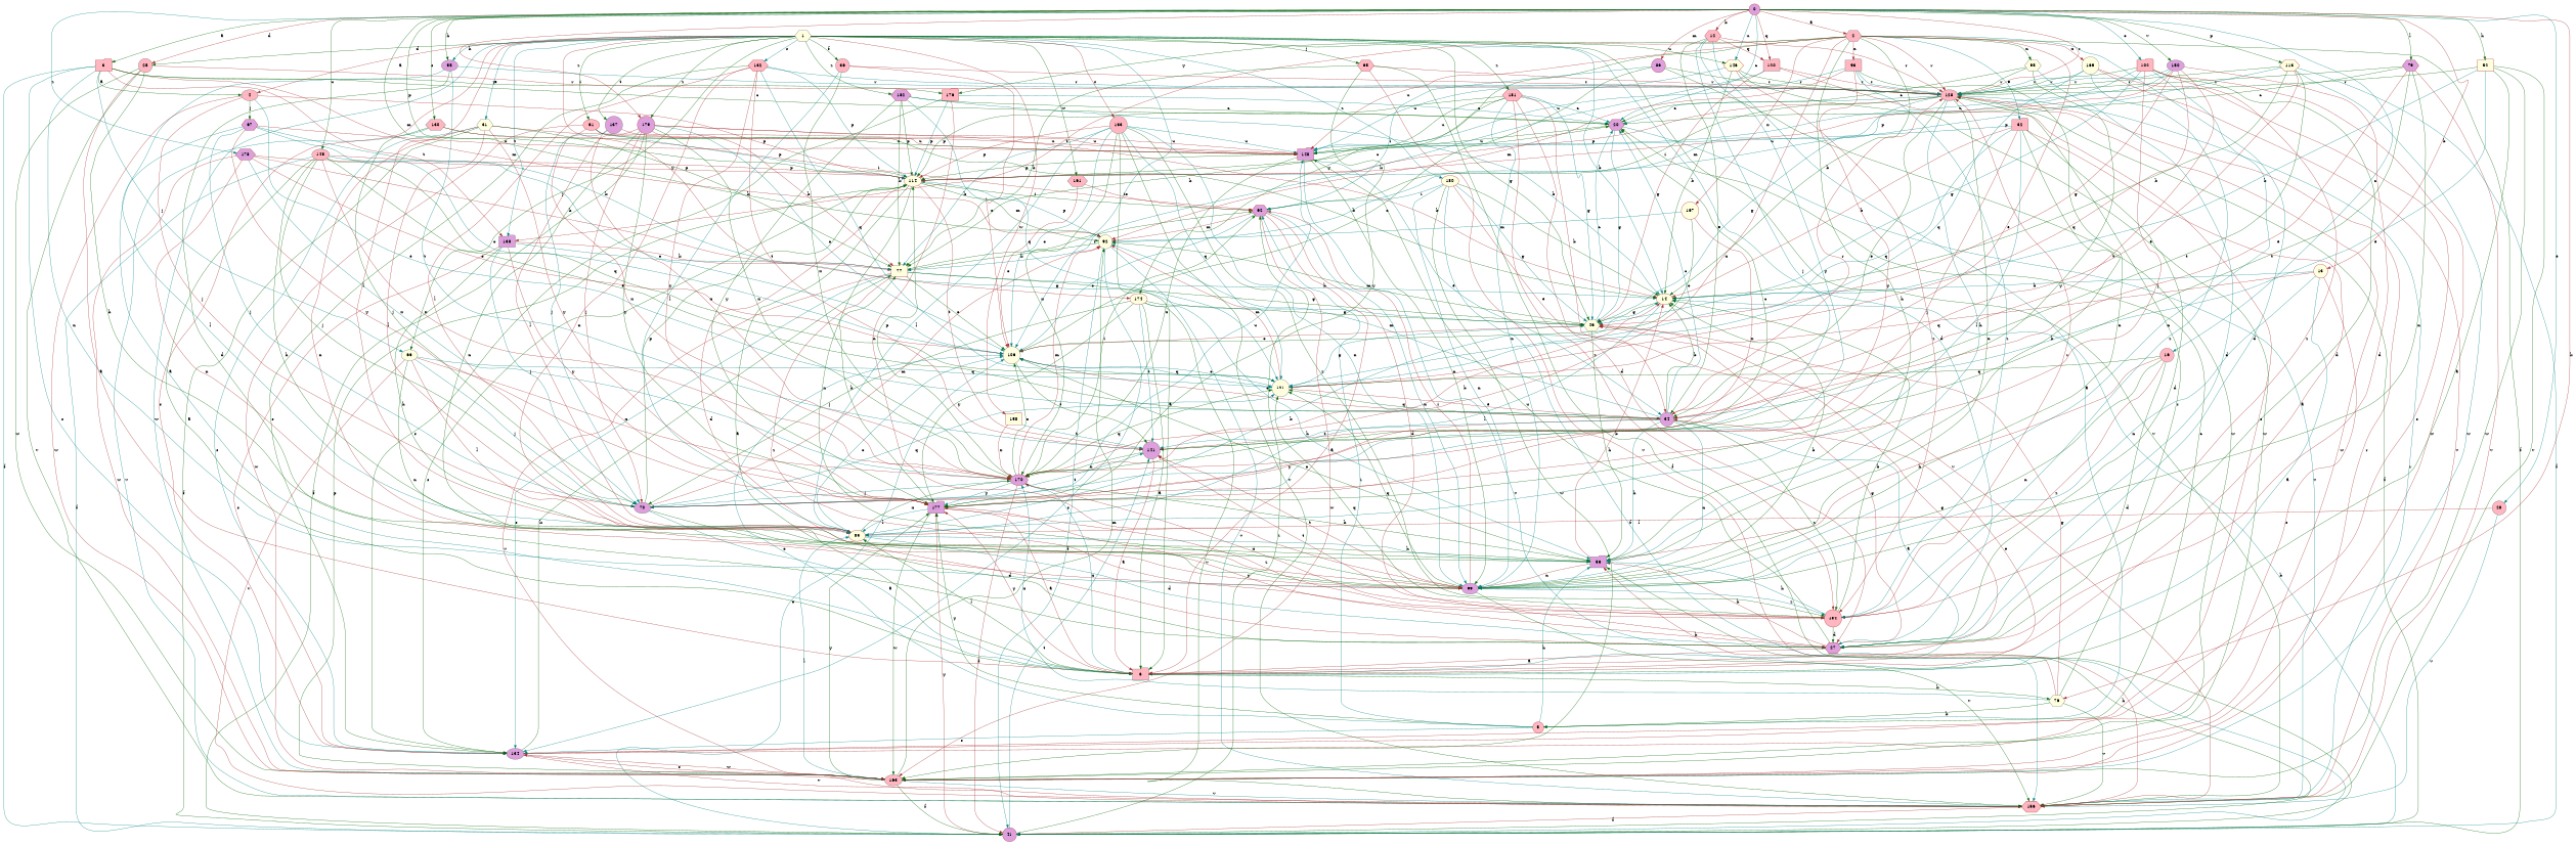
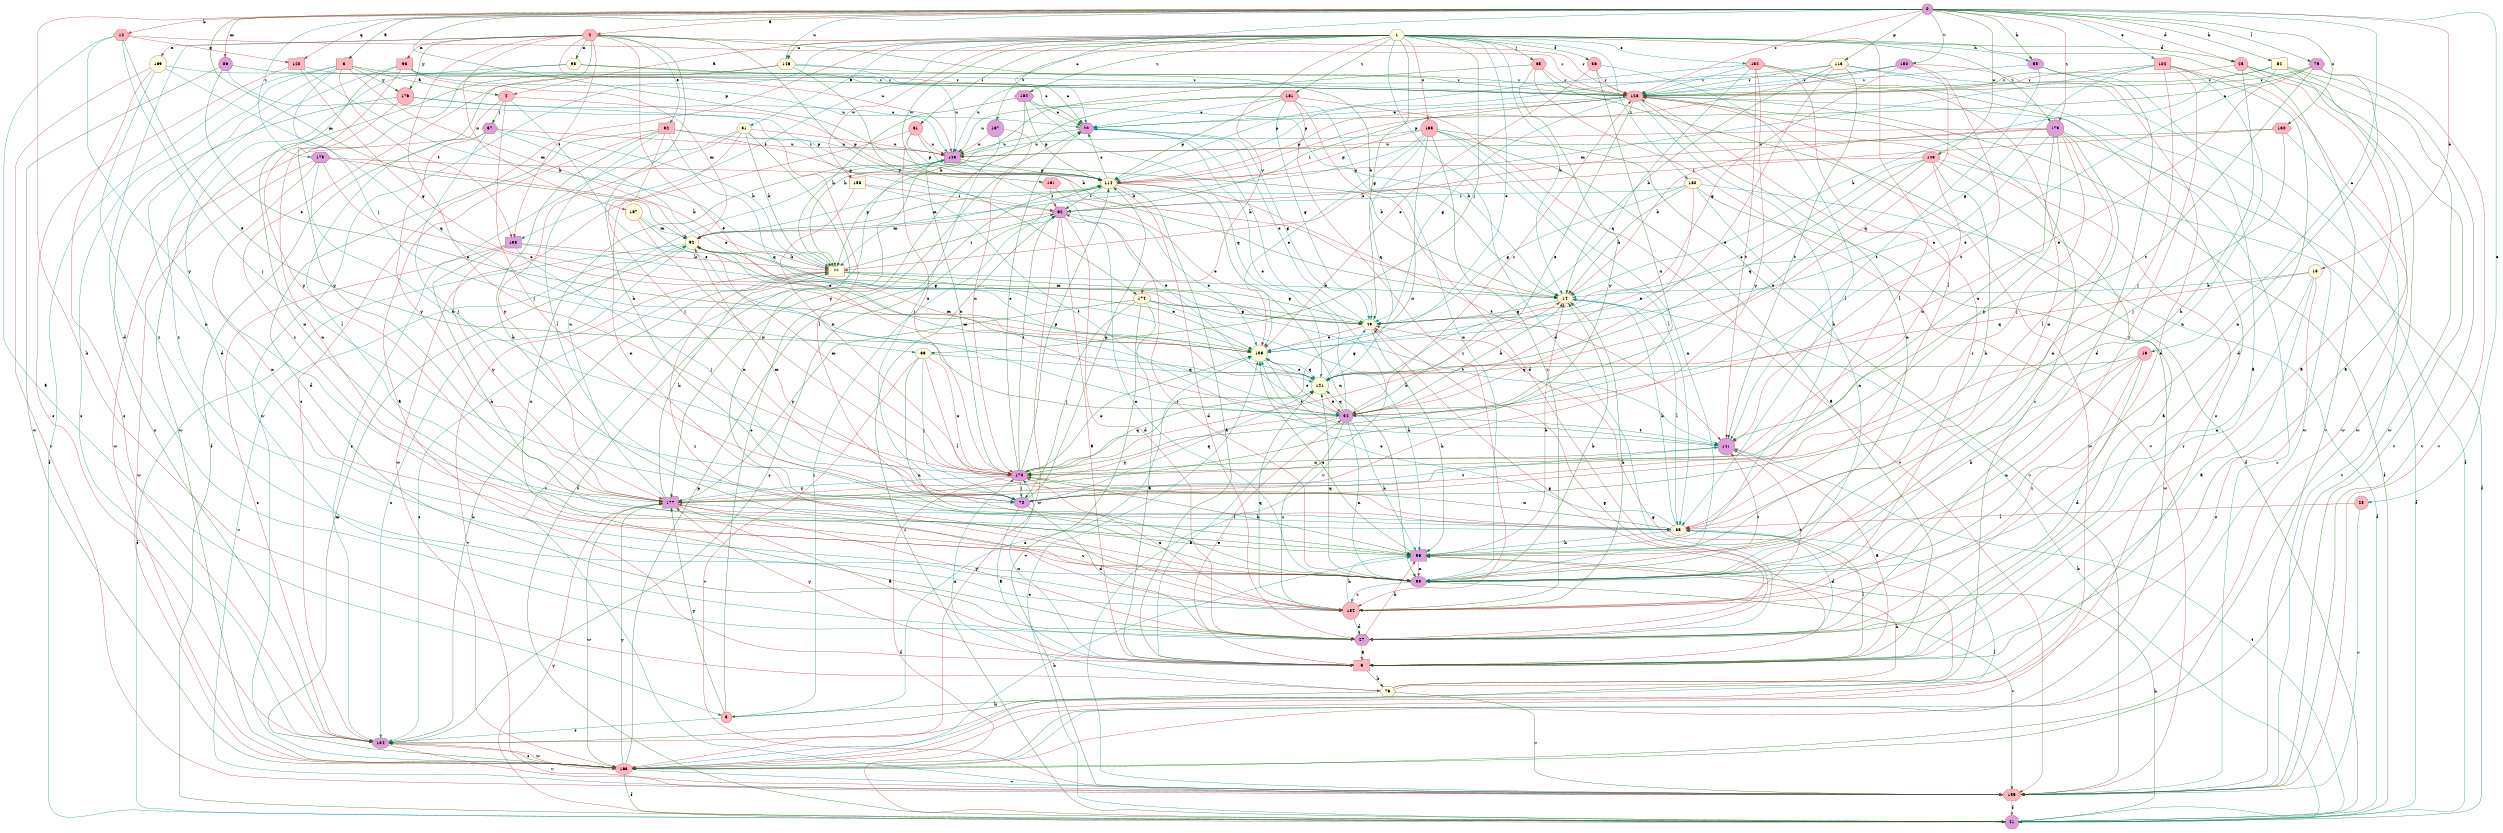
  strict digraph {
    node [color=gray40 fillcolor=lightpink shape=hexagon style=filled]
    edge [color=darkgreen]
    0 [color=brown fillcolor=plum shape=circle]
    2
    3 [color=brown shape=folder]
    12 [color=brown]
    13 [color=brown fillcolor=lightyellow shape=circle]
    16 [shape=circle]
    20 [color=brown fillcolor=plum]
    25 [shape=circle]
    28 [shape=circle]
    52 [color=brown fillcolor=lightyellow shape=folder]
    55 [fillcolor=plum shape=ellipse]
    76 [fillcolor=lightyellow]
    79 [color=brown fillcolor=plum]
    86 [color=brown fillcolor=plum shape=circle]
    92 [fillcolor=lightyellow shape=circle]
    102 [color=brown shape=folder]
    113 [color=brown fillcolor=lightyellow]
    114 [color=brown fillcolor=lightyellow shape=ellipse]
    120 [shape=folder]
    128 [shape=ellipse]
    130
    145 [shape=ellipse]
    146 [color=brown fillcolor=lightyellow]
    150 [fillcolor=plum shape=ellipse]
    178 [color=brown fillcolor=plum]
    179 [color=brown fillcolor=plum shape=circle]
    14 [color=brown fillcolor=lightyellow shape=ellipse]
    27 [color=brown fillcolor=plum]
    138 [fillcolor=plum shape=folder]
    174 [color=brown fillcolor=lightyellow shape=ellipse]
    32 [shape=folder]
    34 [fillcolor=plum shape=circle]
    41 [color=brown fillcolor=plum shape=circle]
    56 [fillcolor=plum shape=folder]
    93 [shape=folder]
    95 [fillcolor=lightyellow]
    148 [color=brown fillcolor=plum shape=folder]
    167 [color=brown fillcolor=lightyellow shape=circle]
    169 [fillcolor=lightyellow shape=circle]
    170 [color=brown fillcolor=plum shape=ellipse]
-   176 [color=brown shape=folder]
+   176 [color=brown shape=circle]
    4 [shape=ellipse]
    66 [fillcolor=lightyellow shape=ellipse]
    134 [fillcolor=plum shape=ellipse]
    99 [fillcolor=plum shape=ellipse]
    70 [fillcolor=plum shape=ellipse]
    5 [color=brown shape=circle]
    177 [fillcolor=plum shape=folder]
    6 [shape=folder]
    121 [fillcolor=lightyellow shape=circle]
    184 [color=brown shape=circle]
    49 [fillcolor=lightyellow]
    156 [color=brown]
    163 [shape=ellipse]
    85 [color=brown fillcolor=lightyellow shape=ellipse]
    141 [fillcolor=plum shape=circle]
    106 [fillcolor=lightyellow shape=circle]
    62 [color=brown fillcolor=plum]
    77 [color=brown fillcolor=lightyellow shape=folder]
    1 [fillcolor=lightyellow]
    31 [fillcolor=lightyellow]
    36 [shape=circle]
-   61 [color=brown shape=ellipse]
+   61 [color=brown shape=circle]
    65 [color=brown]
    132 [color=brown]
    133 [shape=circle]
    137 [fillcolor=plum shape=circle]
    158 [color=brown fillcolor=lightyellow shape=folder]
    161
    180 [color=brown fillcolor=lightyellow shape=ellipse]
    181 [color=brown]
    182 [color=brown fillcolor=plum]
    67 [color=brown fillcolor=plum]
    0 -> 2 [color=brown label=a]
    0 -> 3 [label=a]
    0 -> 12 [color=brown label=b]
    0 -> 13 [color=brown label=b]
    0 -> 16 [color=teal label=c]
    0 -> 20 [color=teal label=c]
    0 -> 25 [color=brown label=d]
    0 -> 28 [color=teal label=e]
    0 -> 52 [label=h]
    0 -> 55 [label=h]
    0 -> 76 [color=brown label=k]
    0 -> 79 [label=l]
    0 -> 86 [color=brown label=m]
    0 -> 92 [label=m]
    0 -> 102 [color=teal label=o]
    0 -> 113 [label=p]
    0 -> 114 [label=p]
    0 -> 120 [color=brown label=q]
    0 -> 128 [color=brown label=r]
    0 -> 130 [label=s]
    0 -> 145 [label=u]
    0 -> 146 [color=teal label=u]
    0 -> 150 [label=v]
    0 -> 178 [color=teal label=z]
    0 -> 179 [color=brown label=z]
    2 -> 128 [color=brown label=r]
    2 -> 14 [label=b]
    2 -> 27 [color=teal label=d]
    2 -> 138 [color=brown label=t]
    2 -> 174 [label=y]
    2 -> 32 [color=teal label=e]
    2 -> 34 [color=brown label=e]
    2 -> 41 [label=f]
    2 -> 56 [label=h]
    2 -> 93 [color=brown label=n]
    2 -> 95 [label=n]
    2 -> 148 [color=brown label=u]
    2 -> 167 [color=brown label=x]
    2 -> 169 [color=brown label=x]
    2 -> 170 [color=brown label=x]
    2 -> 176 [label=y]
    3 -> 20 [label=c]
    3 -> 92 [color=brown label=m]
    3 -> 138 [color=brown label=t]
    3 -> 41 [color=teal label=f]
    3 -> 176 [label=y]
    3 -> 4 [label=a]
    3 -> 66 [color=teal label=j]
    3 -> 134 [color=teal label=s]
    3 -> 99 [color=teal label=n]
    12 -> 120 [color=brown label=q]
    12 -> 128 [color=brown label=r]
    12 -> 34 [label=e]
    12 -> 70 [color=teal label=j]
    12 -> 5 [color=teal label=a]
    12 -> 177 [color=teal label=y]
    13 -> 14 [color=teal label=b]
    13 -> 134 [color=brown label=s]
    13 -> 99 [color=teal label=n]
    13 -> 6 [color=teal label=a]
    13 -> 121 [color=brown label=q]
    16 -> 27 [label=d]
    16 -> 56 [color=brown label=h]
    16 -> 99 [label=n]
    16 -> 121 [label=q]
    16 -> 184 [color=brown label=z]
    20 -> 148 [label=u]
    20 -> 49 [color=teal label=g]
    20 -> 156 [color=teal label=v]
    25 -> 128 [color=brown label=r]
    25 -> 56 [label=h]
    25 -> 6 [color=brown label=a]
    25 -> 156 [label=v]
    25 -> 163 [label=w]
    28 -> 156 [color=teal label=v]
    28 -> 85 [color=brown label=l]
    52 -> 128 [label=r]
    52 -> 14 [color=teal label=b]
    52 -> 34 [color=teal label=e]
    52 -> 6 [label=a]
    52 -> 156 [label=v]
    52 -> 163 [label=w]
    55 -> 128 [color=teal label=r]
    55 -> 27 [label=d]
    55 -> 6 [color=teal label=a]
    55 -> 141 [color=teal label=t]
    76 -> 128 [label=r]
    76 -> 56 [color=brown label=h]
    76 -> 170 [color=teal label=x]
    76 -> 5 [label=k]
    76 -> 49 [color=brown label=g]
    76 -> 156 [label=v]
    79 -> 20 [label=c]
    79 -> 128 [label=r]
    79 -> 34 [color=brown label=e]
    79 -> 99 [label=n]
    79 -> 156 [color=brown label=v]
    79 -> 141 [label=t]
    86 -> 128 [label=r]
    86 -> 163 [label=w]
    86 -> 106 [label=o]
    86 -> 62 [color=teal label=i]
    92 -> 114 [color=teal label=p]
    92 -> 41 [color=teal label=f]
    92 -> 134 [color=teal label=s]
    92 -> 156 [color=teal label=v]
    92 -> 77 [label=k]
    102 -> 92 [color=teal label=m]
    102 -> 128 [label=r]
    102 -> 27 [label=d]
    102 -> 99 [color=teal label=n]
    102 -> 70 [color=brown label=j]
    102 -> 184 [color=brown label=z]
    102 -> 49 [color=teal label=g]
    102 -> 163 [color=brown label=w]
    113 -> 114 [color=teal label=p]
    113 -> 128 [label=r]
    113 -> 14 [label=b]
    113 -> 34 [color=brown label=e]
    113 -> 41 [color=teal label=f]
    113 -> 163 [color=teal label=w]
    113 -> 141 [label=t]
    114 -> 20 [label=c]
    114 -> 92 [label=m]
    114 -> 27 [color=brown label=d]
    114 -> 134 [label=s]
    114 -> 99 [label=n]
    114 -> 6 [label=a]
    114 -> 141 [color=brown label=t]
    114 -> 62 [label=i]
    120 -> 128 [color=brown label=r]
    120 -> 134 [color=brown label=s]
    120 -> 49 [color=brown label=g]
    120 -> 77 [color=teal label=k]
    128 -> 20 [color=teal label=c]
    128 -> 114 [color=brown label=p]
    128 -> 34 [label=e]
    128 -> 41 [label=f]
    128 -> 56 [color=teal label=h]
    128 -> 99 [label=n]
    128 -> 49 [color=teal label=g]
    128 -> 163 [color=brown label=w]
    128 -> 62 [label=i]
    130 -> 148 [label=u]
    130 -> 70 [label=j]
    130 -> 156 [color=teal label=v]
    130 -> 62 [color=brown label=i]
    145 -> 114 [color=brown label=p]
    145 -> 34 [label=e]
    145 -> 41 [color=teal label=f]
    145 -> 56 [label=h]
    145 -> 170 [color=brown label=x]
-   145 -> 70 [label=j]
    145 -> 6 [label=a]
    145 -> 121 [label=q]
    145 -> 106 [color=teal label=o]
    146 -> 128 [label=r]
    146 -> 14 [label=b]
    146 -> 148 [color=teal label=u]
    146 -> 184 [color=brown label=z]
    146 -> 163 [label=w]
    150 -> 114 [color=brown label=p]
    150 -> 128 [color=teal label=r]
    150 -> 27 [color=brown label=d]
    150 -> 148 [color=teal label=u]
    150 -> 121 [color=brown label=q]
    150 -> 49 [color=brown label=g]
    150 -> 141 [color=brown label=t]
    178 -> 114 [color=brown label=p]
    178 -> 170 [color=teal label=x]
    178 -> 99 [color=brown label=n]
    178 -> 163 [color=brown label=w]
    178 -> 106 [color=brown label=o]
    178 -> 77 [color=brown label=k]
    179 -> 14 [color=brown label=b]
    179 -> 41 [label=f]
    179 -> 148 [color=brown label=u]
    179 -> 170 [label=x]
    179 -> 99 [label=n]
    179 -> 70 [color=brown label=j]
    179 -> 177 [label=y]
    179 -> 85 [color=brown label=l]
    179 -> 106 [color=teal label=o]
    179 -> 77 [color=brown label=k]
    14 -> 49 [label=g]
    14 -> 85 [color=teal label=l]
    27 -> 56 [color=brown label=h]
    27 -> 148 [label=u]
    27 -> 177 [color=brown label=y]
    27 -> 6 [color=brown label=a]
    27 -> 49 [color=brown label=g]
    138 -> 56 [label=h]
    138 -> 134 [color=brown label=s]
    138 -> 70 [color=teal label=j]
    138 -> 177 [color=brown label=y]
    138 -> 49 [color=teal label=g]
    138 -> 77 [color=brown label=k]
    174 -> 56 [color=teal label=h]
    174 -> 70 [label=j]
    174 -> 177 [label=y]
    174 -> 6 [label=a]
    174 -> 49 [label=g]
    174 -> 156 [label=v]
    174 -> 141 [color=teal label=t]
    32 -> 14 [color=brown label=b]
    32 -> 27 [label=d]
    32 -> 56 [label=h]
    32 -> 148 [color=teal label=u]
    32 -> 70 [color=brown label=j]
    32 -> 6 [color=brown label=a]
    32 -> 121 [color=teal label=q]
    32 -> 85 [color=teal label=l]
    34 -> 20 [color=teal label=c]
    34 -> 92 [color=teal label=m]
    34 -> 128 [color=brown label=r]
    34 -> 14 [label=b]
    34 -> 56 [color=teal label=h]
    34 -> 99 [color=teal label=n]
    34 -> 177 [color=brown label=y]
    34 -> 6 [color=teal label=a]
    34 -> 121 [label=q]
    34 -> 184 [label=z]
    34 -> 141 [color=teal label=t]
    34 -> 106 [color=brown label=o]
    41 -> 14 [color=teal label=b]
    41 -> 56 [label=h]
    41 -> 177 [color=brown label=y]
    41 -> 141 [color=teal label=t]
    41 -> 106 [color=teal label=o]
    41 -> 62 [label=i]
    56 -> 14 [color=brown label=b]
    56 -> 99 [color=brown label=n]
    56 -> 106 [label=o]
    93 -> 92 [color=brown label=m]
    93 -> 128 [color=teal label=r]
    93 -> 148 [color=teal label=u]
    93 -> 99 [label=n]
    93 -> 177 [color=brown label=y]
    93 -> 184 [color=teal label=z]
    95 -> 20 [label=c]
    95 -> 128 [label=r]
    95 -> 27 [color=teal label=d]
    95 -> 177 [label=y]
    148 -> 114 [label=p]
    148 -> 34 [color=teal label=e]
    148 -> 170 [label=x]
    148 -> 99 [label=n]
    148 -> 156 [color=teal label=v]
    167 -> 92 [color=teal label=m]
    167 -> 170 [color=brown label=x]
    167 -> 106 [label=o]
    169 -> 128 [color=teal label=r]
    169 -> 134 [color=brown label=s]
    169 -> 121 [color=teal label=q]
    169 -> 184 [color=teal label=z]
    169 -> 156 [color=brown label=v]
    170 -> 20 [label=c]
    170 -> 92 [color=brown label=m]
    170 -> 114 [label=p]
    170 -> 14 [color=brown label=b]
    170 -> 41 [color=brown label=f]
    170 -> 56 [label=h]
    170 -> 70 [color=teal label=j]
    170 -> 177 [color=teal label=y]
    170 -> 121 [label=q]
    170 -> 106 [label=o]
    170 -> 62 [label=i]
    176 -> 20 [color=teal label=c]
    176 -> 114 [color=teal label=p]
    176 -> 134 [label=s]
    176 -> 99 [color=brown label=n]
    4 -> 114 [color=brown label=p]
    4 -> 34 [color=teal label=e]
    4 -> 70 [color=brown label=j]
    4 -> 163 [color=brown label=w]
    4 -> 67 [label=j]
    66 -> 170 [color=brown label=x]
    66 -> 99 [label=n]
    66 -> 70 [color=teal label=j]
    66 -> 121 [color=teal label=q]
    66 -> 156 [color=brown label=v]
    66 -> 85 [color=brown label=l]
    134 -> 156 [color=brown label=v]
    134 -> 163 [color=brown label=w]
    134 -> 77 [label=k]
    99 -> 14 [label=b]
    99 -> 121 [label=q]
    99 -> 184 [color=teal label=z]
    99 -> 156 [label=v]
    99 -> 141 [color=brown label=t]
    99 -> 62 [color=brown label=i]
    70 -> 92 [color=brown label=m]
    70 -> 114 [label=p]
    70 -> 27 [label=d]
    70 -> 6 [color=teal label=a]
    70 -> 121 [color=teal label=q]
    70 -> 141 [color=teal label=t]
    5 -> 20 [label=c]
-   5 -> 56 [color=teal label=h]
+   163 -> 56 [color=teal label=h]
    5 -> 134 [color=teal label=s]
    5 -> 177 [label=y]
    5 -> 106 [color=teal label=o]
    5 -> 62 [color=teal label=i]
    177 -> 148 [color=teal label=u]
    177 -> 6 [color=brown label=a]
    177 -> 184 [color=brown label=z]
    177 -> 163 [label=w]
    177 -> 85 [color=teal label=l]
    177 -> 77 [label=k]
    6 -> 76 [label=k]
    6 -> 34 [color=brown label=e]
    6 -> 170 [color=teal label=x]
    6 -> 177 [color=brown label=y]
    6 -> 49 [color=brown label=g]
    6 -> 85 [label=l]
    121 -> 92 [color=brown label=m]
    121 -> 34 [color=brown label=e]
    121 -> 49 [color=teal label=g]
    121 -> 106 [color=teal label=o]
    184 -> 128 [color=brown label=r]
    184 -> 14 [label=b]
    184 -> 27 [label=d]
    184 -> 56 [color=teal label=h]
    184 -> 170 [color=brown label=x]
    184 -> 121 [label=q]
    184 -> 141 [color=brown label=t]
    49 -> 20 [color=teal label=c]
    49 -> 92 [label=m]
    49 -> 56 [label=h]
    49 -> 106 [color=brown label=o]
    156 -> 128 [color=teal label=r]
    156 -> 41 [color=brown label=f]
    163 -> 92 [label=m]
    163 -> 114 [label=p]
    163 -> 128 [color=brown label=r]
    163 -> 41 [label=f]
    163 -> 134 [color=brown label=s]
    163 -> 177 [label=y]
    163 -> 156 [color=teal label=v]
    163 -> 85 [color=teal label=l]
    85 -> 14 [color=teal label=b]
    85 -> 27 [color=teal label=d]
    85 -> 56 [color=teal label=h]
    85 -> 170 [label=x]
    85 -> 106 [color=teal label=o]
    141 -> 170 [label=x]
    141 -> 6 [color=brown label=a]
    106 -> 121 [color=teal label=q]
    106 -> 141 [label=t]
    62 -> 92 [color=brown label=m]
    62 -> 27 [color=brown label=d]
    62 -> 99 [color=teal label=n]
    62 -> 6 [color=brown label=a]
    62 -> 163 [color=brown label=w]
    62 -> 106 [color=teal label=o]
    77 -> 14 [color=teal label=b]
    77 -> 134 [color=teal label=s]
    77 -> 184 [color=brown label=z]
    77 -> 49 [label=g]
    77 -> 156 [color=brown label=v]
    77 -> 106 [label=o]
    77 -> 62 [label=i]
    1 -> 25 [label=d]
    1 -> 55 [color=teal label=h]
    1 -> 146 [label=u]
    1 -> 179 [label=z]
    1 -> 14 [color=teal label=b]
    1 -> 27 [color=teal label=d]
    1 -> 138 [color=teal label=t]
    1 -> 174 [color=brown label=y]
    1 -> 4 [color=brown label=a]
    1 -> 66 [label=j]
    1 -> 134 [color=brown label=s]
    1 -> 49 [label=g]
    1 -> 156 [label=v]
    1 -> 163 [color=teal label=w]
    1 -> 85 [color=brown label=l]
    1 -> 106 [color=teal label=o]
    1 -> 31 [color=teal label=e]
    1 -> 36 [label=f]
    1 -> 61 [label=i]
    1 -> 65 [label=j]
    1 -> 132 [color=teal label=s]
    1 -> 133 [color=brown label=s]
    1 -> 137 [label=t]
    1 -> 158 [color=brown label=w]
    1 -> 161 [label=w]
    1 -> 180 [color=teal label=z]
    1 -> 181 [label=z]
    1 -> 182 [label=z]
    31 -> 41 [label=f]
    31 -> 148 [color=brown label=u]
    31 -> 134 [color=teal label=s]
    31 -> 99 [color=brown label=n]
    31 -> 177 [color=brown label=y]
    31 -> 85 [color=brown label=l]
    31 -> 77 [label=k]
    36 -> 128 [color=brown label=r]
    36 -> 170 [label=x]
    36 -> 85 [color=teal label=l]
    36 -> 106 [color=brown label=o]
    61 -> 114 [color=teal label=p]
    61 -> 14 [label=b]
    61 -> 148 [color=brown label=u]
    61 -> 170 [color=brown label=x]
    61 -> 163 [color=brown label=w]
    65 -> 128 [color=brown label=r]
    65 -> 41 [label=f]
    65 -> 177 [label=y]
    65 -> 156 [color=brown label=v]
    65 -> 77 [label=k]
    132 -> 114 [color=teal label=p]
    132 -> 128 [color=teal label=r]
    132 -> 134 [label=s]
    132 -> 99 [color=brown label=n]
    132 -> 177 [color=brown label=y]
    132 -> 121 [color=teal label=q]
    132 -> 85 [color=brown label=l]
    132 -> 141 [color=brown label=t]
    133 -> 114 [color=brown label=p]
    133 -> 148 [color=teal label=u]
    133 -> 170 [label=x]
    133 -> 99 [color=teal label=n]
    133 -> 6 [label=a]
    133 -> 121 [color=teal label=q]
    133 -> 184 [label=z]
    133 -> 156 [label=v]
    133 -> 85 [color=teal label=l]
    133 -> 106 [color=teal label=o]
    133 -> 77 [color=teal label=k]
    137 -> 148 [color=brown label=u]
    137 -> 170 [color=brown label=x]
    137 -> 70 [color=teal label=j]
    158 -> 170 [color=brown label=x]
    158 -> 141 [color=teal label=t]
+   158 -> 62 [color=brown label=i]
    161 -> 106 [color=brown label=o]
    161 -> 62 [color=brown label=i]
    180 -> 14 [label=b]
    180 -> 34 [color=brown label=e]
    180 -> 41 [color=teal label=f]
    180 -> 99 [color=teal label=n]
    180 -> 49 [color=teal label=g]
    180 -> 163 [label=w]
    180 -> 62 [color=teal label=i]
    181 -> 20 [color=teal label=c]
    181 -> 114 [label=p]
    181 -> 27 [color=brown label=d]
    181 -> 148 [label=u]
    181 -> 99 [color=teal label=n]
    181 -> 184 [color=brown label=z]
    181 -> 49 [color=teal label=g]
    181 -> 156 [color=brown label=v]
    181 -> 77 [label=k]
    182 -> 20 [label=c]
    182 -> 114 [label=p]
    182 -> 14 [color=teal label=b]
    182 -> 177 [label=y]
    182 -> 121 [color=teal label=q]
    182 -> 77 [label=k]
    67 -> 148 [color=brown label=u]
    67 -> 70 [color=teal label=j]
    67 -> 177 [color=brown label=y]
    67 -> 85 [color=teal label=l]
    67 -> 106 [color=teal label=o]
    67 -> 77 [color=teal label=k]
  }
